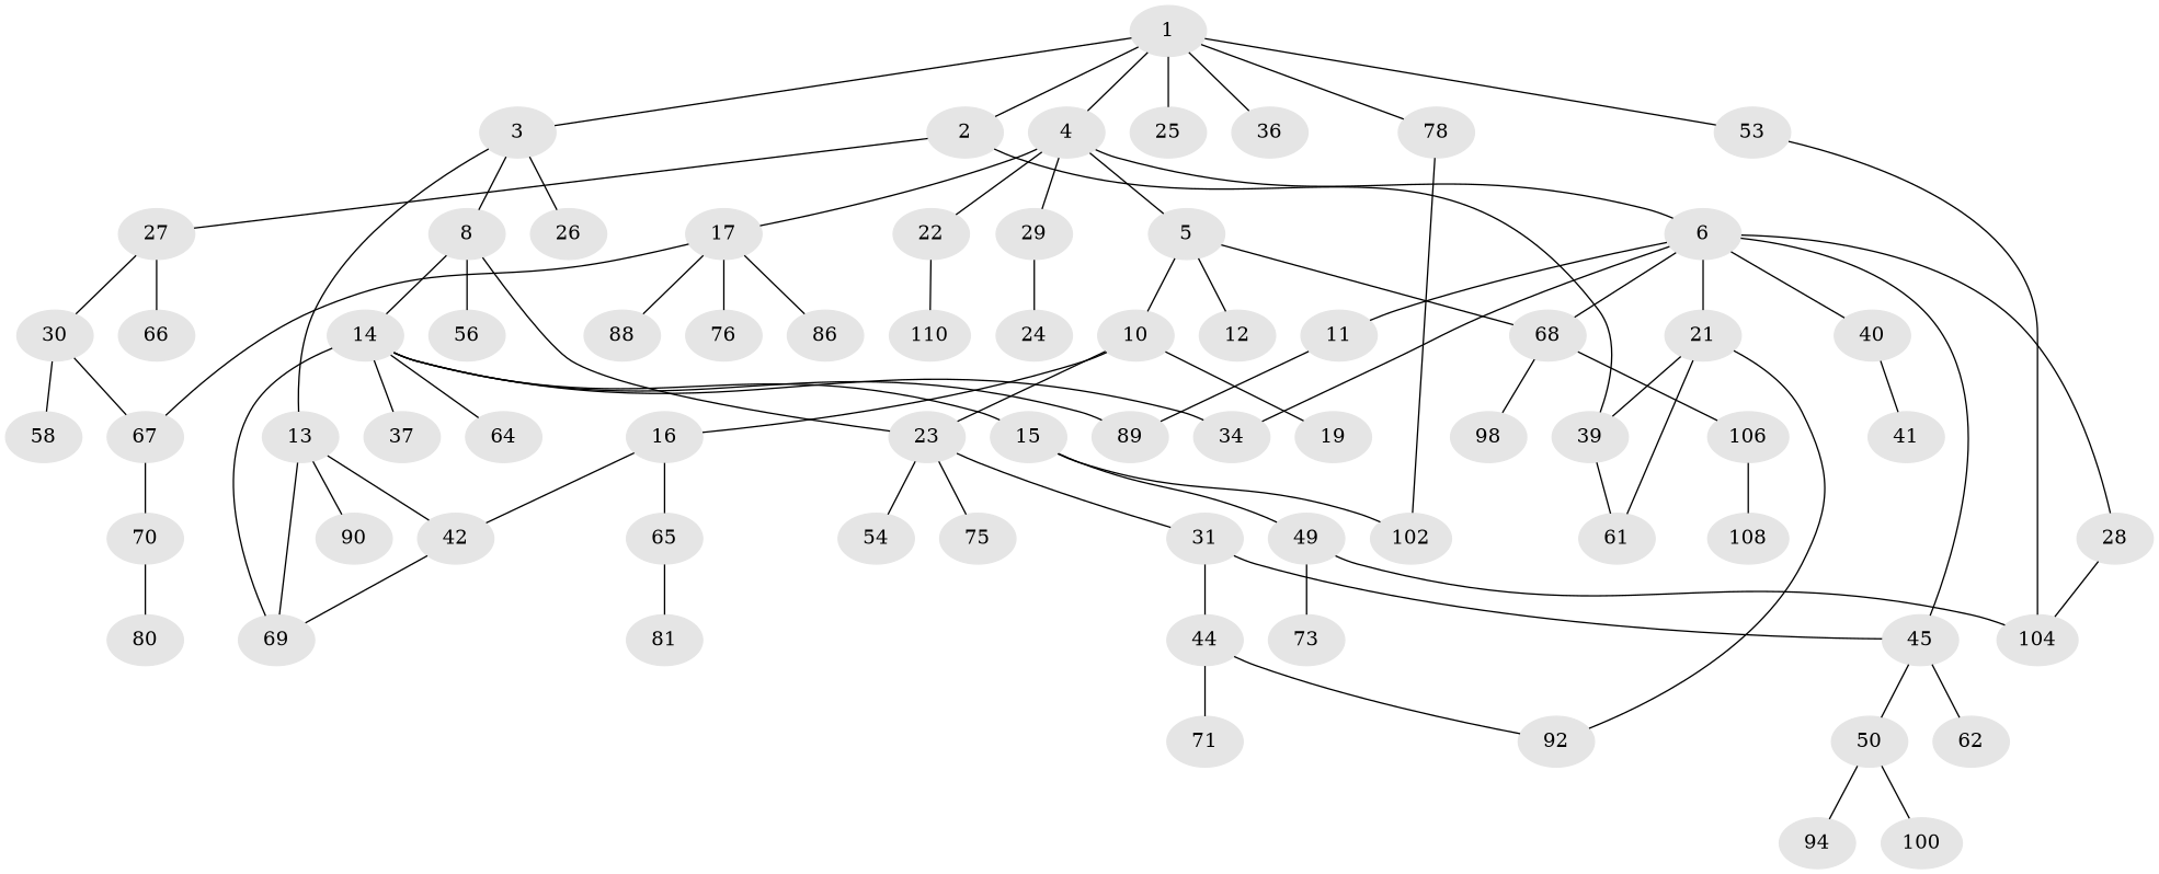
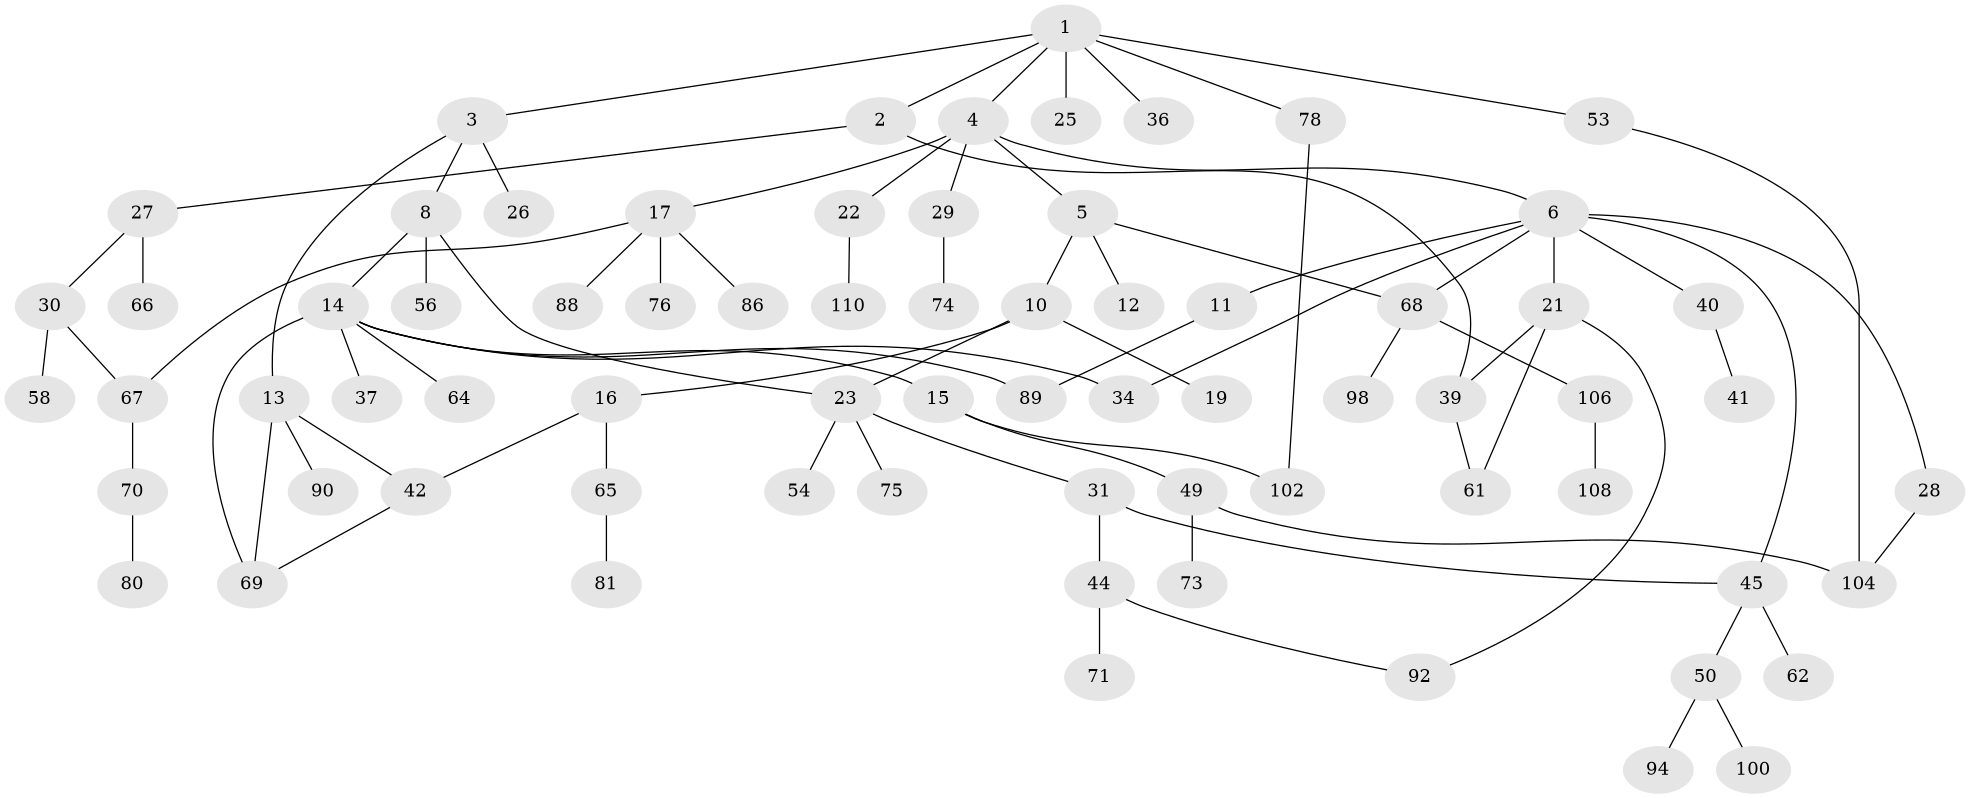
  graph {
    node [color=gray90 style=filled]
    1 [super="+9"]
    2 [super="+57"]
    3
    4 [super="+18"]
    25 [super="+33"]
    36
    53
    78
    27 [super="+77"]
    39 [super="+95"]
    8 [super="+46"]
    13 [super="+35"]
    26 [super="+55"]
    5 [super="+24"]
    6 [super="+7"]
    17 [super="+20"]
    22
    29
    104
    102
    30 [super="+32"]
    66
    61
    14 [super="+105"]
    23 [super="+72"]
    56 [super="+83"]
    42 [super="+99"]
    69 [super="+85"]
    90
    10 [super="+47"]
    12
    68 [super="+96"]
    11 [super="+59"]
    21 [super="+38"]
    28 [super="+84"]
    34 [super="+51"]
    40
    45 [super="+60"]
    67 [super="+79"]
    76
    86
    88
    110
-   74 [label=24]
+   74
    16 [super="+97"]
    19
    98
    106
    89 [super="+91"]
    92 [super="+93"]
    41
    50 [super="+82"]
    62 [super="+63"]
    15 [super="+107"]
    37
    64
    31 [super="+87"]
    54 [super="+103"]
    75
    65
    49 [super="+109"]
    73
    81
    70 [super="+101"]
    44 [super="+48"]
    58
    71
    94
    100
    80
    108
    1 -- 2
    1 -- 3
    1 -- 4
    1 -- 25
    1 -- 36
    1 -- 53
    1 -- 78
    2 -- 27
    2 -- 39
    3 -- 8
    3 -- 13
    3 -- 26
    4 -- 5
    4 -- 6
    4 -- 17
    4 -- 22
    4 -- 29
    53 -- 104
    78 -- 102
    27 -- 30
    27 -- 66
    39 -- 61
    8 -- 14
    8 -- 23
    8 -- 56
    13 -- 42
    13 -- 69
    13 -- 90
    5 -- 10
    5 -- 12
    5 -- 68
    6 -- 68
    6 -- 11
    6 -- 21
    6 -- 28
    6 -- 34
    6 -- 40
    6 -- 45
    17 -- 67
    17 -- 76
    17 -- 86
    17 -- 88
    22 -- 110
    29 -- 74
    30 -- 67
    30 -- 58
    14 -- 69
    14 -- 34
    14 -- 89
    14 -- 15
    14 -- 37
    14 -- 64
    23 -- 31
    23 -- 54
    23 -- 75
    42 -- 69
    10 -- 23
    10 -- 16
    10 -- 19
    68 -- 98
    68 -- 106
    11 -- 89
    21 -- 39
    21 -- 61
    21 -- 92
    28 -- 104
    40 -- 41
    45 -- 50
    45 -- 62
    67 -- 70
    16 -- 42
    16 -- 65
    106 -- 108
    50 -- 94
    50 -- 100
    15 -- 102
    15 -- 49
    31 -- 45
    31 -- 44
    65 -- 81
    49 -- 104
    49 -- 73
    70 -- 80
    44 -- 92
    44 -- 71
  }
